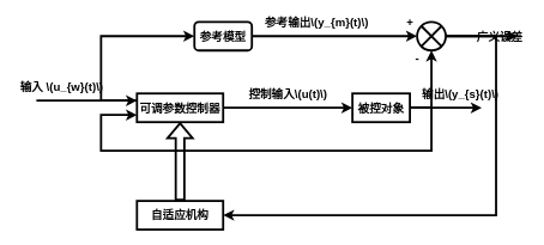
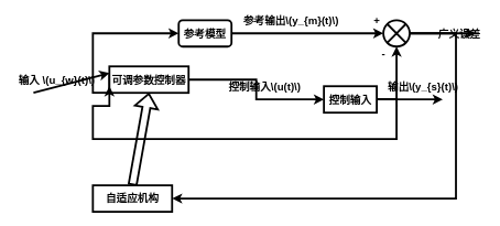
  <mxCell id="0" />
  <mxCell id="1" parent="0" />
  <mxCell id="2" value="" style="edgeStyle=orthogonalEdgeStyle;rounded=0;orthogonalLoop=1;jettySize=auto;html=1;fontSize=16;strokeWidth=3;" edge="1" parent="1" source="4" target="8"><mxGeometry relative="1" as="geometry" /></mxCell>
  <mxCell id="3" style="edgeStyle=orthogonalEdgeStyle;rounded=0;orthogonalLoop=1;jettySize=auto;html=1;exitX=0;exitY=0.25;exitDx=0;exitDy=0;entryX=0;entryY=0.5;entryDx=0;entryDy=0;fontSize=16;strokeWidth=3;" edge="1" parent="1" source="4" target="10"><mxGeometry relative="1" as="geometry"><Array as="points"><mxPoint x="140" y="140" /><mxPoint x="140" y="50" /></Array></mxGeometry></mxCell>
- <mxCell id="4" value="&lt;font style=&quot;font-size: 16px;&quot;&gt;&lt;b&gt;可调参数控制器&lt;/b&gt;&lt;/font&gt;" style="rounded=0;whiteSpace=wrap;html=1;strokeWidth=3;" parent="1" vertex="1"><mxGeometry x="190" y="130" width="120" height="40" as="geometry" /></mxCell>
+ <mxCell id="4" value="&lt;font style=&quot;font-size: 16px;&quot;&gt;&lt;b&gt;可调参数控制器&lt;/b&gt;&lt;/font&gt;" style="rounded=0;whiteSpace=wrap;html=1;strokeWidth=3;" parent="1" vertex="1"><mxGeometry x="165" y="100" width="120" height="40" as="geometry" /></mxCell>
  <mxCell id="5" value="" style="edgeStyle=orthogonalEdgeStyle;rounded=0;orthogonalLoop=1;jettySize=auto;html=1;fontSize=16;strokeWidth=3;entryX=0.5;entryY=1;entryDx=0;entryDy=0;" edge="1" parent="1" source="8" target="14"><mxGeometry relative="1" as="geometry"><mxPoint x="650" y="150" as="targetPoint" /></mxGeometry></mxCell>
  <mxCell id="6" style="edgeStyle=orthogonalEdgeStyle;rounded=0;orthogonalLoop=1;jettySize=auto;html=1;exitX=1;exitY=0.5;exitDx=0;exitDy=0;fontSize=16;strokeWidth=3;entryX=0;entryY=0.75;entryDx=0;entryDy=0;" edge="1" parent="1" source="8" target="4"><mxGeometry relative="1" as="geometry"><mxPoint x="150" y="160" as="targetPoint" /><Array as="points"><mxPoint x="600" y="150" /><mxPoint x="600" y="210" /><mxPoint x="140" y="210" /><mxPoint x="140" y="160" /></Array></mxGeometry></mxCell>
  <mxCell id="7" style="edgeStyle=orthogonalEdgeStyle;rounded=0;orthogonalLoop=1;jettySize=auto;html=1;exitX=1;exitY=0.5;exitDx=0;exitDy=0;fontSize=16;strokeWidth=3;" edge="1" parent="1" source="8"><mxGeometry relative="1" as="geometry"><mxPoint x="670" y="150" as="targetPoint" /></mxGeometry></mxCell>
- <mxCell id="8" value="&lt;font style=&quot;font-size: 16px;&quot;&gt;&lt;b&gt;被控对象&lt;/b&gt;&lt;/font&gt;" style="rounded=0;whiteSpace=wrap;html=1;strokeWidth=3;" vertex="1" parent="1"><mxGeometry x="490" y="130" width="80" height="40" as="geometry" /></mxCell>
+ <mxCell id="8" value="&lt;font style=&quot;font-size: 16px;&quot;&gt;&lt;b&gt;控制输入&lt;/b&gt;&lt;/font&gt;" style="rounded=0;whiteSpace=wrap;html=1;strokeWidth=3;" vertex="1" parent="1"><mxGeometry x="490" y="130" width="80" height="40" as="geometry" /></mxCell>
  <mxCell id="9" value="" style="edgeStyle=orthogonalEdgeStyle;rounded=0;orthogonalLoop=1;jettySize=auto;html=1;fontSize=16;strokeWidth=3;" edge="1" parent="1" source="10" target="14"><mxGeometry relative="1" as="geometry"><mxPoint x="430" y="50" as="targetPoint" /></mxGeometry></mxCell>
  <mxCell id="10" value="&lt;font style=&quot;font-size: 16px;&quot;&gt;&lt;b&gt;参考模型&lt;/b&gt;&lt;/font&gt;" style="whiteSpace=wrap;html=1;strokeWidth=3;rounded=1;" vertex="1" parent="1"><mxGeometry x="270" y="30" width="80" height="40" as="geometry" /></mxCell>
- <mxCell id="11" value="&lt;font style=&quot;font-size: 16px;&quot;&gt;&lt;b&gt;自适应机构&lt;/b&gt;&lt;/font&gt;" style="rounded=0;whiteSpace=wrap;html=1;strokeWidth=3;" vertex="1" parent="1"><mxGeometry x="190" y="280" width="120" height="40" as="geometry" /></mxCell>
+ <mxCell id="11" value="&lt;font style=&quot;font-size: 16px;&quot;&gt;&lt;b&gt;自适应机构&lt;/b&gt;&lt;/font&gt;" style="rounded=0;whiteSpace=wrap;html=1;strokeWidth=3;" vertex="1" parent="1"><mxGeometry x="140" y="280" width="120" height="40" as="geometry" /></mxCell>
  <mxCell id="12" value="" style="shape=flexArrow;endArrow=classic;html=1;rounded=0;fontSize=16;exitX=0.5;exitY=0;exitDx=0;exitDy=0;entryX=0.5;entryY=1;entryDx=0;entryDy=0;strokeWidth=3;" edge="1" parent="1" source="11" target="4"><mxGeometry width="50" height="50" relative="1" as="geometry"><mxPoint x="490" y="170" as="sourcePoint" /><mxPoint x="540" y="120" as="targetPoint" /></mxGeometry></mxCell>
  <mxCell id="13" value="" style="edgeStyle=orthogonalEdgeStyle;rounded=0;orthogonalLoop=1;jettySize=auto;html=1;fontSize=16;entryX=1;entryY=0.5;entryDx=0;entryDy=0;exitX=1;exitY=0.5;exitDx=0;exitDy=0;strokeWidth=3;" edge="1" parent="1" source="14" target="11"><mxGeometry relative="1" as="geometry"><mxPoint x="570" y="50" as="targetPoint" /><Array as="points"><mxPoint x="690" y="50" /><mxPoint x="690" y="300" /></Array></mxGeometry></mxCell>
  <mxCell id="14" value="" style="shape=sumEllipse;perimeter=ellipsePerimeter;whiteSpace=wrap;html=1;backgroundOutline=1;fontSize=16;strokeWidth=3;" vertex="1" parent="1"><mxGeometry x="580" y="30" width="40" height="40" as="geometry" /></mxCell>
  <mxCell id="15" value="" style="endArrow=classic;html=1;rounded=0;fontSize=16;exitX=1;exitY=0.5;exitDx=0;exitDy=0;strokeWidth=3;" edge="1" parent="1" source="14"><mxGeometry width="50" height="50" relative="1" as="geometry"><mxPoint x="620" y="170" as="sourcePoint" /><mxPoint x="720" y="50" as="targetPoint" /></mxGeometry></mxCell>
  <mxCell id="16" value="输入&amp;nbsp;\(u_{w}(t)\)" style="text;align=center;verticalAlign=middle;resizable=0;points=[];autosize=1;strokeColor=none;fillColor=none;fontSize=16;flipH=0;flipV=0;fontStyle=1;horizontal=1;html=1;" vertex="1" parent="1"><mxGeometry x="20" y="110" width="130" height="20" as="geometry" /></mxCell>
  <mxCell id="17" value="&lt;b&gt;广义误差&lt;/b&gt;" style="text;html=1;align=center;verticalAlign=middle;resizable=0;points=[];autosize=1;strokeColor=none;fillColor=none;fontSize=16;" vertex="1" parent="1"><mxGeometry x="655" y="40" width="80" height="20" as="geometry" /></mxCell>
  <mxCell id="18" value="" style="endArrow=classic;html=1;rounded=0;fontSize=16;strokeWidth=3;entryX=0;entryY=0.25;entryDx=0;entryDy=0;" edge="1" parent="1" target="4"><mxGeometry width="50" height="50" relative="1" as="geometry"><mxPoint x="50" y="140" as="sourcePoint" /><mxPoint x="180" y="140" as="targetPoint" /></mxGeometry></mxCell>
  <mxCell id="19" value="&lt;b&gt;控制输入\(u(t)\)&lt;/b&gt;" style="text;html=1;align=center;verticalAlign=middle;resizable=0;points=[];autosize=1;strokeColor=none;fillColor=none;fontSize=16;" vertex="1" parent="1"><mxGeometry x="340" y="120" width="120" height="20" as="geometry" /></mxCell>
  <mxCell id="20" value="输出\(y_{s}(t)\)" style="text;html=1;align=center;verticalAlign=middle;resizable=0;points=[];autosize=1;strokeColor=none;fillColor=none;fontSize=16;fontStyle=1" vertex="1" parent="1"><mxGeometry x="580" y="120" width="120" height="20" as="geometry" /></mxCell>
  <mxCell id="21" value="&lt;b&gt;参考输出\(y_{m}(t)\)&lt;/b&gt;" style="text;html=1;align=center;verticalAlign=middle;resizable=0;points=[];autosize=1;strokeColor=none;fillColor=none;fontSize=16;" vertex="1" parent="1"><mxGeometry x="360" y="20" width="160" height="20" as="geometry" /></mxCell>
  <mxCell id="22" value="+" style="text;html=1;align=center;verticalAlign=middle;resizable=0;points=[];autosize=1;strokeColor=none;fillColor=none;fontSize=16;fontStyle=1" vertex="1" parent="1"><mxGeometry x="560" y="20" width="20" height="20" as="geometry" /></mxCell>
  <mxCell id="23" value="-" style="text;html=1;align=center;verticalAlign=middle;resizable=0;points=[];autosize=1;strokeColor=none;fillColor=none;fontSize=16;fontStyle=1" vertex="1" parent="1"><mxGeometry x="570" y="70" width="20" height="20" as="geometry" /></mxCell>
